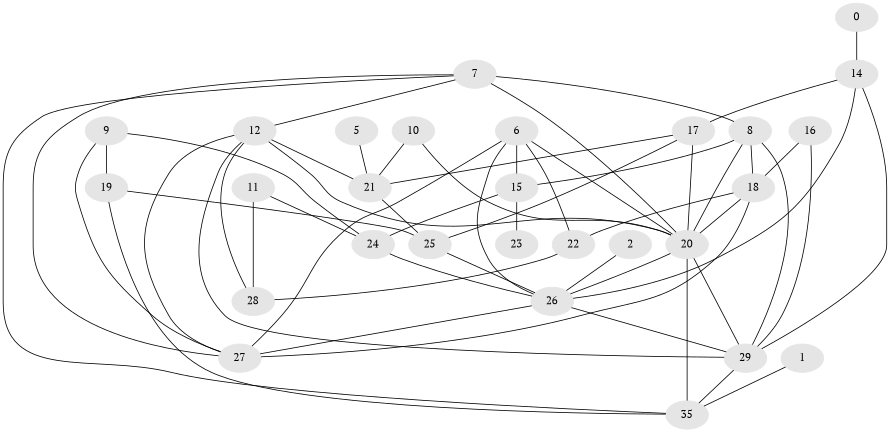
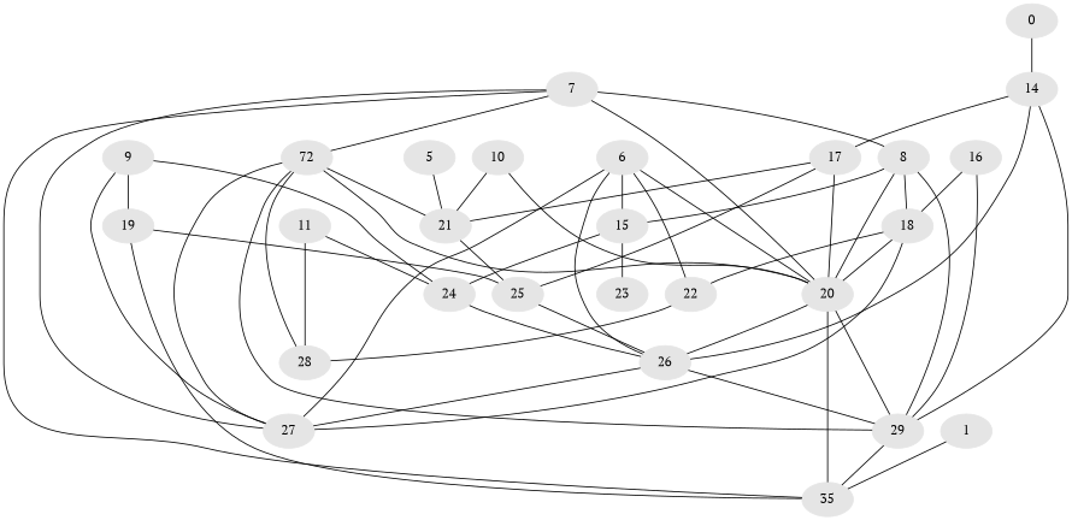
  graph {
    fontname="PT Serif"
    node [color=gray90 fontname="PT Serif" style=filled]
    edge [fontname="PT Serif" weight=1.0]
    n1 [label=35]
    1
-   2
    26
    27
    29
    n7 [label=0]
    14
    17
    5
    21
    25
    6
    15
    20
    22
    24
    23
    28
    7
    8
-   12
+   12 [label=72]
    18
    9
    19
    10
    11
    16
    1 -- n1
-   2 -- 26
    26 -- 27
    26 -- 29
    29 -- n1
    n7 -- 14
    14 -- 26
    14 -- 29
    14 -- 17
    17 -- 21
    17 -- 25
    17 -- 20 [weight=2.0]
    5 -- 21
    21 -- 25
    25 -- 26
    6 -- 26
    6 -- 27
    6 -- 15
    6 -- 20
    6 -- 22
    15 -- 24
    15 -- 23
    20 -- n1
    20 -- 26
    20 -- 29
    22 -- 28
    24 -- 26
    7 -- n1
    7 -- 27
    7 -- 20 [weight=2.0]
    7 -- 8
    7 -- 12
    8 -- 29
    8 -- 15
    8 -- 20 [weight=2.0]
    8 -- 18
    12 -- 27
    12 -- 29
    12 -- 21
    12 -- 20
    12 -- 28
    18 -- 27
    18 -- 20 [weight=2.0]
    18 -- 22
    9 -- 27
    9 -- 24
    9 -- 19
    19 -- n1
    19 -- 25
    10 -- 21
    10 -- 20
    11 -- 24
    11 -- 28
    16 -- 29
    16 -- 18
  }
